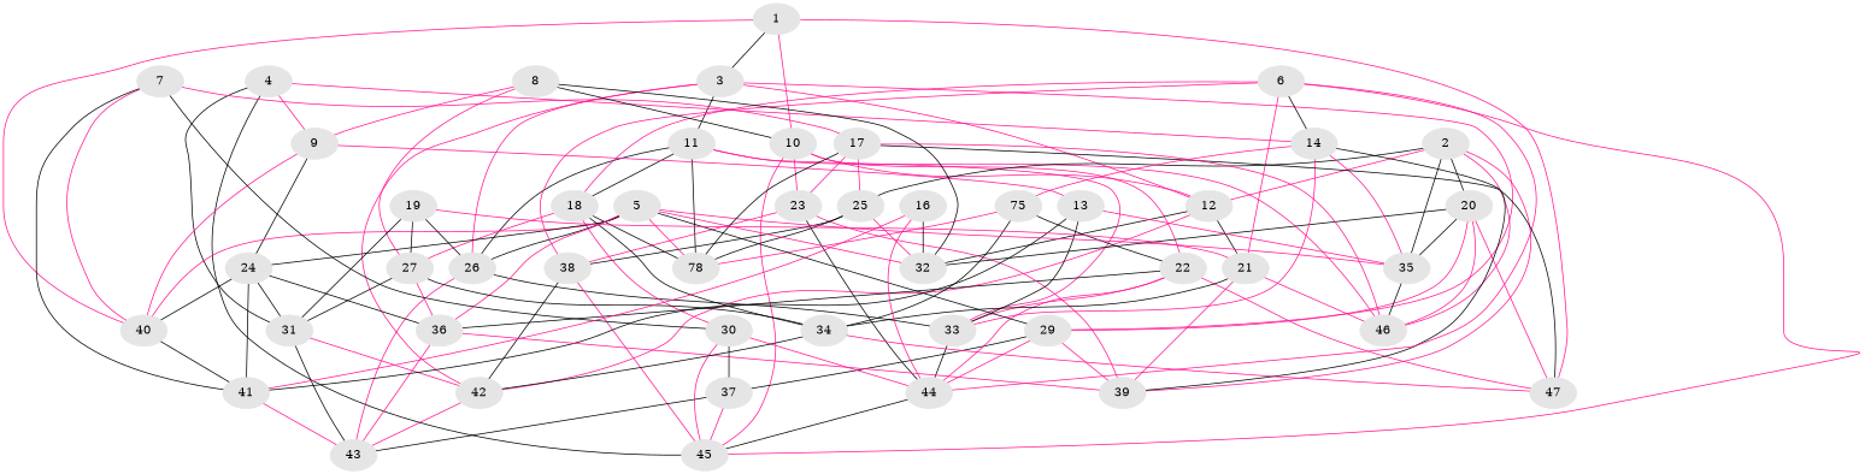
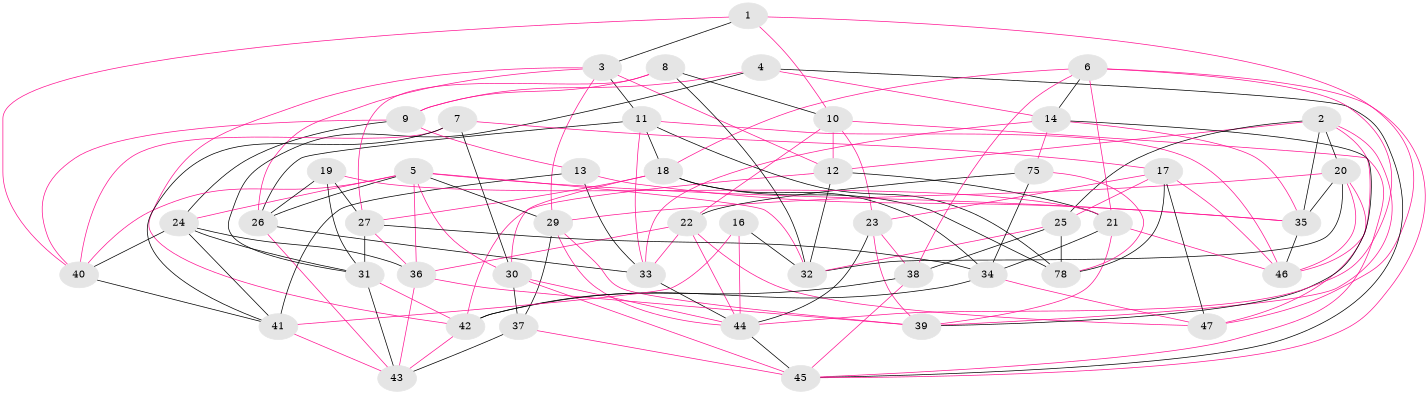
  graph {
    node [color=gray90 style=filled]
    edge [color=deeppink weight=1.0]
    1
    3
    10
    40
    47
    12
    11
    26
    29
    42
    45
    22
    23
    41
    2
    20
    25
    35
    39
    46
    32
    21
    n23 [label=78]
    38
    18
    33
    43
    44
    37
    4
    9
    14
    31
    24
    13
    n36 [label=75]
    5
    36
    6
    30
    27
    34
    7
    17
    8
    16
    19
    1 -- 3 [color=black]
    1 -- 10
    1 -- 40
    1 -- 47
    3 -- 12
    3 -- 11 [color=black]
    3 -- 26
    3 -- 29
    3 -- 42
    10 -- 12
    10 -- 45
    10 -- 22
    10 -- 23
    40 -- 41 [color=black]
    12 -- 42
    12 -- 32 [color=black]
    12 -- 21 [color=black]
    11 -- 26 [color=black]
    11 -- 46
    11 -- n23 [color=black]
    11 -- 18 [color=black]
    11 -- 33
    26 -- 33 [color=black]
    26 -- 43
    29 -- 39
    29 -- 44
    29 -- 37 [color=black]
    42 -- 43
    22 -- 47
    22 -- 33
    22 -- 44
-   22 -- 36 [color=black]
+   22 -- 36
    23 -- 39
    23 -- 38 [weight=2.0]
    23 -- 44 [color=black]
    41 -- 43
    2 -- 12
    2 -- 20 [color=black]
    2 -- 25 [color=black]
    2 -- 35 [color=black]
    2 -- 39
    2 -- 46
    20 -- 47
    20 -- 29
    20 -- 35 [color=black]
    20 -- 46
    20 -- 32 [color=black]
    25 -- 32 [weight=2.0]
    25 -- n23 [color=black]
    25 -- 38 [color=black]
    35 -- 46 [color=black]
    21 -- 39
    21 -- 46
    21 -- 34 [color=black]
    38 -- 42 [color=black]
    38 -- 45
    18 -- n23 [color=black]
    18 -- 30
    18 -- 27
    18 -- 34 [color=black]
    33 -- 44 [color=black]
    44 -- 45 [color=black]
    37 -- 45
    37 -- 43 [color=black]
    4 -- 45 [color=black]
    4 -- 9
    4 -- 14
    4 -- 31 [color=black]
    9 -- 40
    9 -- 24 [color=black]
    9 -- 13
    14 -- 35
    14 -- 39 [color=black]
    14 -- 33
    14 -- n36
    31 -- 42
    31 -- 43 [color=black]
    24 -- 40 [color=black]
    24 -- 41 [color=black]
    24 -- 31 [color=black]
    24 -- 36 [color=black]
    13 -- 41 [color=black]
    13 -- 35
    13 -- 33 [color=black]
    n36 -- 22 [color=black]
    n36 -- n23
    n36 -- 34 [color=black]
    5 -- 40
    5 -- 26 [color=black]
    5 -- 29 [color=black]
    5 -- 35
    5 -- 32
-   5 -- n23
-   5 -- 24 [color=black]
+   5 -- 30
+   5 -- 24
    5 -- 36
    36 -- 39
    36 -- 43
    6 -- 45
    6 -- 21
    6 -- 38
    6 -- 18
    6 -- 44
    6 -- 14 [color=black]
    30 -- 45 [weight=2.0]
    30 -- 44
    30 -- 37 [color=black]
    27 -- 31 [color=black]
    27 -- 36
    27 -- 34 [color=black]
    34 -- 47
    34 -- 42 [color=black]
    7 -- 40
    7 -- 41 [color=black]
    7 -- 30 [color=black]
    7 -- 17
    17 -- 47 [color=black]
    17 -- 23
    17 -- 25
    17 -- 46
    17 -- n23 [color=black]
    8 -- 10 [color=black]
    8 -- 32 [color=black]
    8 -- 9
    8 -- 27
    16 -- 41
    16 -- 32 [color=black weight=2.0]
    16 -- 44
    19 -- 26 [color=black]
    19 -- 21
    19 -- 31 [color=black]
    19 -- 27 [color=black]
  }
